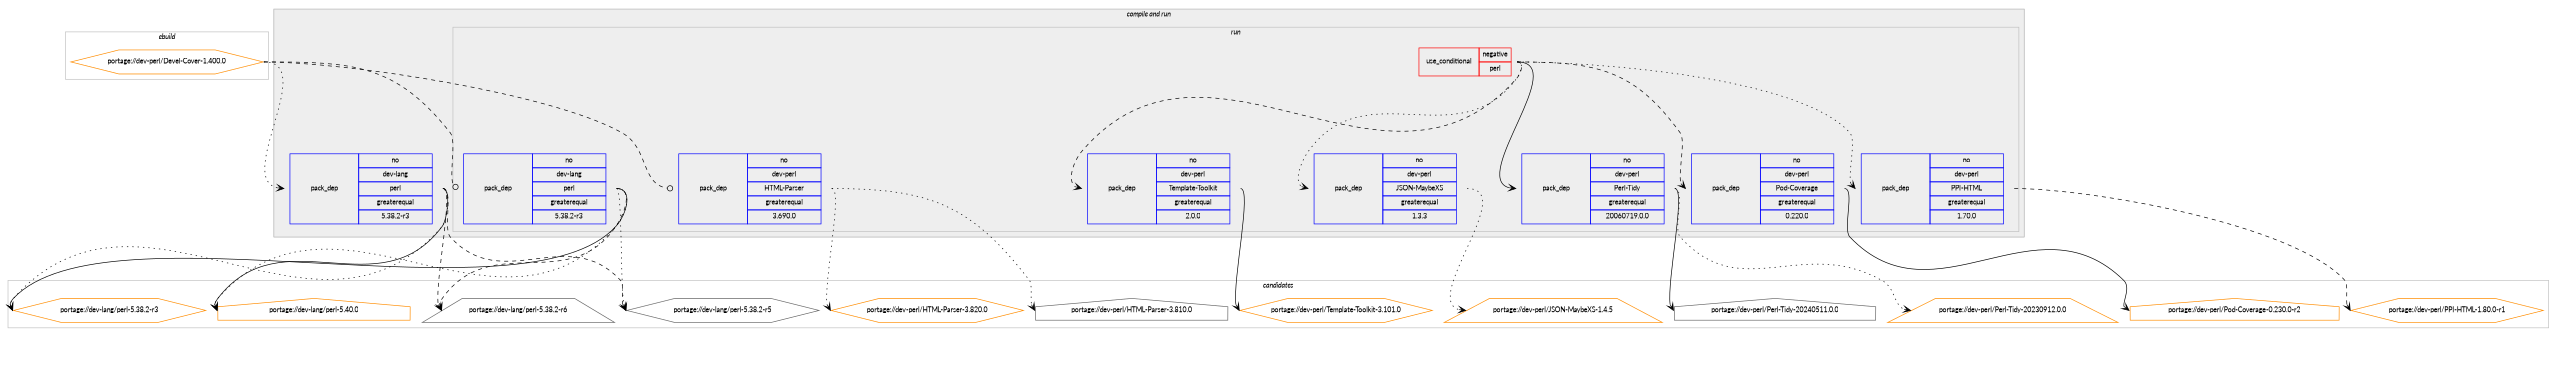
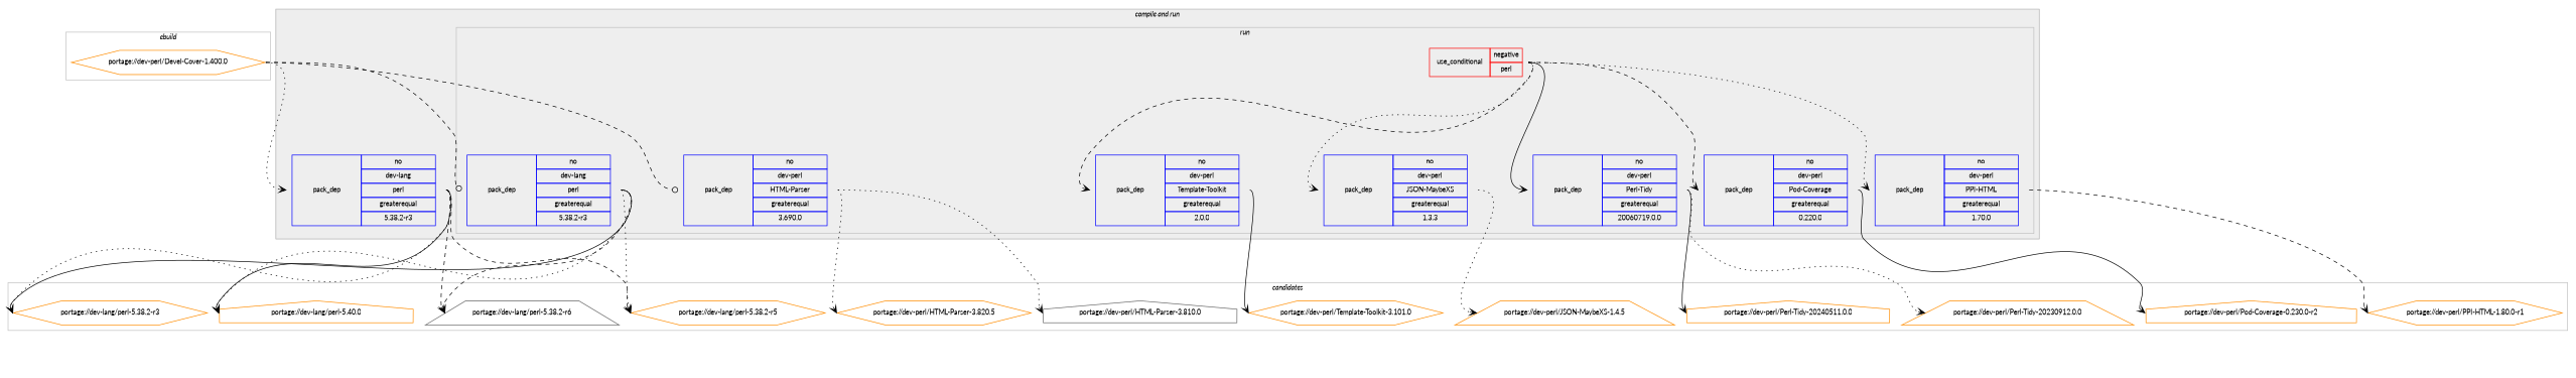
  digraph {
    compound=true
    concentrate=true
    fontname=Lato
    fontsize=10
    newrank=true
    rankdir=TB
    ranksep=1.5
    node [color=darkorange fontname=Lato fontsize=10 shape=none]
    edge [arrowhead=vee fontname=Lato headport=w style=dotted tailport=e weight=100]
    n1 [label="portage://dev-perl/Devel-Cover-1.400.0" shape=hexagon width=4]
    n2 [color=blue label=<<TABLE BORDER="0" CELLBORDER="1" CELLSPACING="0" CELLPADDING="4" WIDTH="220"><TR><TD ROWSPAN="6" CELLPADDING="30">pack_dep</TD></TR><TR><TD WIDTH="110">no</TD></TR><TR><TD>dev-lang</TD></TR><TR><TD>perl</TD></TR><TR><TD>greaterequal</TD></TR><TR><TD>5.38.2-r3</TD></TR></TABLE>>]
    n3 [color=blue label=<<TABLE BORDER="0" CELLBORDER="1" CELLSPACING="0" CELLPADDING="4" WIDTH="220"><TR><TD ROWSPAN="6" CELLPADDING="30">pack_dep</TD></TR><TR><TD WIDTH="110">no</TD></TR><TR><TD>dev-perl</TD></TR><TR><TD>JSON-MaybeXS</TD></TR><TR><TD>greaterequal</TD></TR><TR><TD>1.3.3</TD></TR></TABLE>>]
    n4 [color=blue label=<<TABLE BORDER="0" CELLBORDER="1" CELLSPACING="0" CELLPADDING="4" WIDTH="220"><TR><TD ROWSPAN="6" CELLPADDING="30">pack_dep</TD></TR><TR><TD WIDTH="110">no</TD></TR><TR><TD>dev-perl</TD></TR><TR><TD>Perl-Tidy</TD></TR><TR><TD>greaterequal</TD></TR><TR><TD>20060719.0.0</TD></TR></TABLE>>]
    n5 [color=blue label=<<TABLE BORDER="0" CELLBORDER="1" CELLSPACING="0" CELLPADDING="4" WIDTH="220"><TR><TD ROWSPAN="6" CELLPADDING="30">pack_dep</TD></TR><TR><TD WIDTH="110">no</TD></TR><TR><TD>dev-perl</TD></TR><TR><TD>Pod-Coverage</TD></TR><TR><TD>greaterequal</TD></TR><TR><TD>0.220.0</TD></TR></TABLE>>]
    n6 [color=blue label=<<TABLE BORDER="0" CELLBORDER="1" CELLSPACING="0" CELLPADDING="4" WIDTH="220"><TR><TD ROWSPAN="6" CELLPADDING="30">pack_dep</TD></TR><TR><TD WIDTH="110">no</TD></TR><TR><TD>dev-perl</TD></TR><TR><TD>PPI-HTML</TD></TR><TR><TD>greaterequal</TD></TR><TR><TD>1.70.0</TD></TR></TABLE>>]
    n7 [color=blue label=<<TABLE BORDER="0" CELLBORDER="1" CELLSPACING="0" CELLPADDING="4" WIDTH="220"><TR><TD ROWSPAN="6" CELLPADDING="30">pack_dep</TD></TR><TR><TD WIDTH="110">no</TD></TR><TR><TD>dev-perl</TD></TR><TR><TD>Template-Toolkit</TD></TR><TR><TD>greaterequal</TD></TR><TR><TD>2.0.0</TD></TR></TABLE>>]
    n8 [color=red label=<<TABLE BORDER="0" CELLBORDER="1" CELLSPACING="0" CELLPADDING="4"><TR><TD ROWSPAN="3" CELLPADDING="10">use_conditional</TD></TR><TR><TD>negative</TD></TR><TR><TD>perl</TD></TR></TABLE>>]
    n9 [color=blue label=<<TABLE BORDER="0" CELLBORDER="1" CELLSPACING="0" CELLPADDING="4" WIDTH="220"><TR><TD ROWSPAN="6" CELLPADDING="30">pack_dep</TD></TR><TR><TD WIDTH="110">no</TD></TR><TR><TD>dev-lang</TD></TR><TR><TD>perl</TD></TR><TR><TD>greaterequal</TD></TR><TR><TD>5.38.2-r3</TD></TR></TABLE>>]
    n10 [color=blue label=<<TABLE BORDER="0" CELLBORDER="1" CELLSPACING="0" CELLPADDING="4" WIDTH="220"><TR><TD ROWSPAN="6" CELLPADDING="30">pack_dep</TD></TR><TR><TD WIDTH="110">no</TD></TR><TR><TD>dev-perl</TD></TR><TR><TD>HTML-Parser</TD></TR><TR><TD>greaterequal</TD></TR><TR><TD>3.690.0</TD></TR></TABLE>>]
    n11 [label="portage://dev-lang/perl-5.38.2-r3" shape=hexagon width=4]
-   n12 [color=gray40 label="portage://dev-lang/perl-5.38.2-r5" shape=hexagon width=4]
+   n12 [label="portage://dev-lang/perl-5.38.2-r5" shape=hexagon width=4]
    n13 [color=gray40 label="portage://dev-lang/perl-5.38.2-r6" shape=trapezium width=4]
    n14 [label="portage://dev-lang/perl-5.40.0" shape=house width=4]
    n15 [label="portage://dev-perl/JSON-MaybeXS-1.4.5" shape=trapezium width=4]
    n16 [label="portage://dev-perl/Perl-Tidy-20230912.0.0" shape=trapezium width=4]
-   n17 [color=gray40 label="portage://dev-perl/Perl-Tidy-20240511.0.0" shape=house width=4]
+   n17 [label="portage://dev-perl/Perl-Tidy-20240511.0.0" shape=house width=4]
    n18 [label="portage://dev-perl/Pod-Coverage-0.230.0-r2" shape=house width=4]
    n19 [label="portage://dev-perl/PPI-HTML-1.80.0-r1" shape=hexagon width=4]
    n20 [label="portage://dev-perl/Template-Toolkit-3.101.0" shape=hexagon width=4]
    n21 [color=gray40 label="portage://dev-perl/HTML-Parser-3.810.0" shape=house width=4]
-   n22 [label="portage://dev-perl/HTML-Parser-3.820.0" shape=hexagon width=4]
+   n22 [label="portage://dev-perl/HTML-Parser-3.820.5" shape=hexagon width=4]
    subgraph cluster_1 {
      color=gray
      label=<<i>ebuild</i>>
      rank=same
      n1
    }
    subgraph cluster_2 {
      color=gray
      label=<<i>dependencies</i>>
      subgraph cluster_3 {
        color=gray
        fillcolor="#eeeeee"
        label=<<i>compile</i>>
        style=filled
        subgraph sub_4 {
          color=gray
          fillcolor="#eeeeee"
          label=<<i>compile</i>>
          style=filled
          n2
        }
      }
      subgraph cluster_5 {
        color=gray
        fillcolor="#eeeeee"
        label=<<i>compile and run</i>>
        style=filled
      }
      subgraph cluster_6 {
        color=gray
        fillcolor="#eeeeee"
        label=<<i>run</i>>
        style=filled
        subgraph sub_7 {
          color=gray
          fillcolor="#eeeeee"
          label=<<i>run</i>>
          style=filled
          n8
          subgraph sub_8 {
            color=gray
            fillcolor="#eeeeee"
            label=<<i>run</i>>
            style=filled
            n3
          }
          subgraph sub_9 {
            color=gray
            fillcolor="#eeeeee"
            label=<<i>run</i>>
            style=filled
            n4
          }
          subgraph sub_10 {
            color=gray
            fillcolor="#eeeeee"
            label=<<i>run</i>>
            style=filled
            n5
          }
          subgraph sub_11 {
            color=gray
            fillcolor="#eeeeee"
            label=<<i>run</i>>
            style=filled
            n6
          }
          subgraph sub_12 {
            color=gray
            fillcolor="#eeeeee"
            label=<<i>run</i>>
            style=filled
            n7
          }
        }
        subgraph sub_13 {
          color=gray
          fillcolor="#eeeeee"
          label=<<i>run</i>>
          style=filled
          n9
        }
        subgraph sub_14 {
          color=gray
          fillcolor="#eeeeee"
          label=<<i>run</i>>
          style=filled
          n10
        }
      }
    }
    subgraph cluster_15 {
      color=gray
      label=<<i>candidates</i>>
      rank=same
      subgraph sub_16 {
        color=black
        label=<<i>candidates</i>>
        nodesep=1
        rank=same
        n11
        n12
        n13
        n14
      }
      subgraph sub_17 {
        color=black
        label=<<i>candidates</i>>
        nodesep=1
        rank=same
        n15
      }
      subgraph sub_18 {
        color=black
        label=<<i>candidates</i>>
        nodesep=1
        rank=same
        n16
        n17
      }
      subgraph sub_19 {
        color=black
        label=<<i>candidates</i>>
        nodesep=1
        rank=same
        n18
      }
      subgraph sub_20 {
        color=black
        label=<<i>candidates</i>>
        nodesep=1
        rank=same
        n19
      }
      subgraph sub_21 {
        color=black
        label=<<i>candidates</i>>
        nodesep=1
        rank=same
        n20
      }
      subgraph sub_22 {
        color=black
        label=<<i>candidates</i>>
        nodesep=1
        rank=same
        n11
        n12
        n13
        n14
      }
      subgraph sub_23 {
        color=black
        label=<<i>candidates</i>>
        nodesep=1
        rank=same
        n21
        n22
      }
    }
    n1 -> n2 [weight=20]
    n1 -> n9 [arrowhead=odot style=dashed weight=20]
    n1 -> n10 [arrowhead=odot style=dashed weight=20]
    n2 -> n11
    n2 -> n12 [style=dashed]
    n2 -> n13 [style=dashed]
    n2 -> n14 [style=solid]
    n3 -> n15
    n4 -> n16
    n4 -> n17 [style=solid]
    n5 -> n18 [style=solid]
    n6 -> n19 [style=dashed]
    n7 -> n20 [style=solid]
    n8 -> n3 [weight=20]
    n8 -> n4 [style=solid weight=20]
    n8 -> n5 [style=dashed weight=20]
    n8 -> n6 [weight=20]
    n8 -> n7 [style=dashed weight=20]
    n9 -> n11 [style=solid]
    n9 -> n12
    n9 -> n13 [style=dashed]
    n9 -> n14
    n10 -> n21
    n10 -> n22
  }
